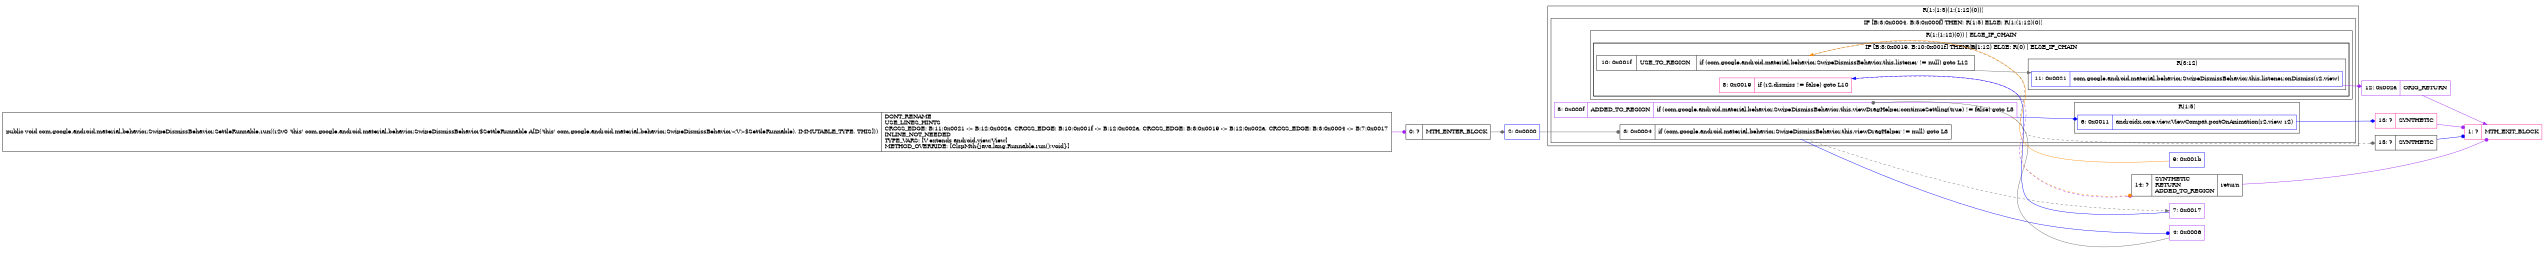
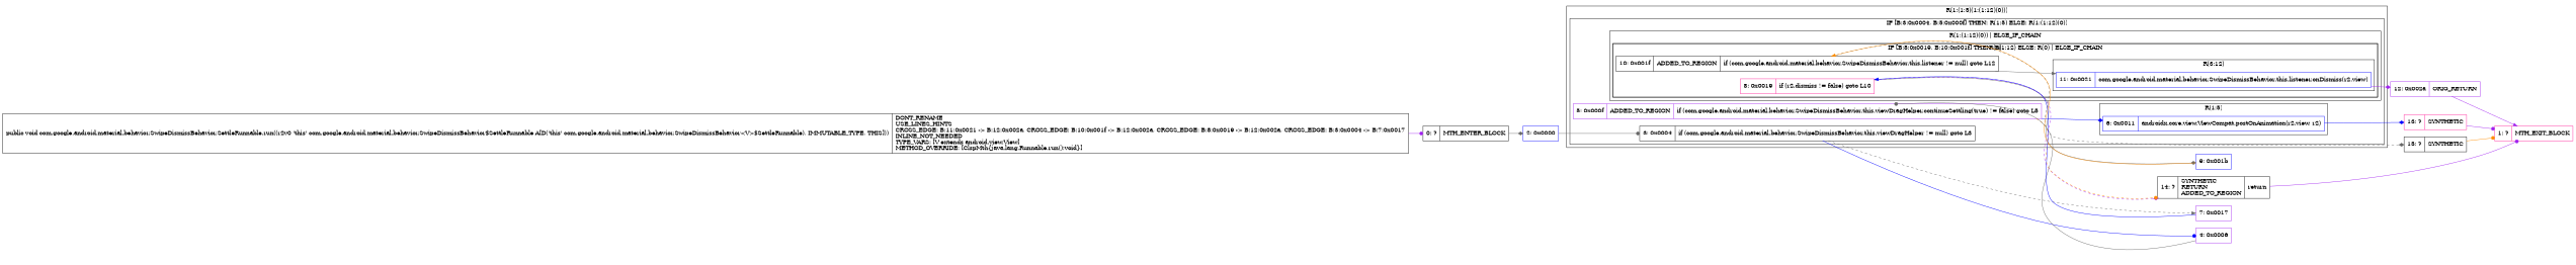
  digraph {
    rankdir=LR
    node [color=black shape=record]
    edge [arrowhead=dot color=gray40]
    n1 [color=blue label="{6\:\ 0x0011|androidx.core.view.ViewCompat.postOnAnimation(r2.view, r2)\l}"]
    n2 [color=blue label="{11\:\ 0x0021|com.google.android.material.behavior.SwipeDismissBehavior.this.listener.onDismiss(r2.view)\l}"]
    n3 [color=deeppink label="{8\:\ 0x0019|if (r2.dismiss != false) goto L10\l}"]
-   n4 [label="{10\:\ 0x001f|USE_TO_REGION\l|if (com.google.android.material.behavior.SwipeDismissBehavior.this.listener != null) goto L12\l}"]
+   n4 [label="{10\:\ 0x001f|ADDED_TO_REGION\l|if (com.google.android.material.behavior.SwipeDismissBehavior.this.listener != null) goto L12\l}"]
    n5 [label="{3\:\ 0x0004|if (com.google.android.material.behavior.SwipeDismissBehavior.this.viewDragHelper != null) goto L3\l}"]
    n6 [color=purple label="{5\:\ 0x000f|ADDED_TO_REGION\l|if (com.google.android.material.behavior.SwipeDismissBehavior.this.viewDragHelper.continueSettling(true) != false) goto L5\l}"]
    n7 [color=deeppink label="{13\:\ ?|SYNTHETIC\l}"]
    n8 [color=purple label="{12\:\ 0x002a|ORIG_RETURN\l}"]
    n9 [color=blue label="{9\:\ 0x001b}"]
    n10 [label="{14\:\ ?|SYNTHETIC\lRETURN\lADDED_TO_REGION\l|return\l}"]
    n11 [label="{15\:\ ?|SYNTHETIC\l}"]
    n12 [color=purple label="{4\:\ 0x0006}"]
    n13 [color=purple label="{7\:\ 0x0017}"]
    n14 [color=deeppink label="{1\:\ ?|MTH_EXIT_BLOCK\l}"]
    n15 [label="{0\:\ ?|MTH_ENTER_BLOCK\l}"]
    n16 [color=blue label="{2\:\ 0x0000}"]
    n17 [label="{public void com.google.android.material.behavior.SwipeDismissBehavior.SettleRunnable.run((r2v0 'this' com.google.android.material.behavior.SwipeDismissBehavior$SettleRunnable A[D('this' com.google.android.material.behavior.SwipeDismissBehavior\<V\>$SettleRunnable), IMMUTABLE_TYPE, THIS]))  | DONT_RENAME\lUSE_LINES_HINTS\lCROSS_EDGE: B:11:0x0021 \-\> B:12:0x002a, CROSS_EDGE: B:10:0x001f \-\> B:12:0x002a, CROSS_EDGE: B:8:0x0019 \-\> B:12:0x002a, CROSS_EDGE: B:3:0x0004 \-\> B:7:0x0017\lINLINE_NOT_NEEDED\lTYPE_VARS: [V extends android.view.View]\lMETHOD_OVERRIDE: [ClspMth\{java.lang.Runnable.run():void\}]\l}"]
    subgraph cluster_1 {
      label="R(1:(1:5)(1:(1:12)(0)))"
      subgraph cluster_2 {
        label="IF [B:3:0x0004, B:5:0x000f] THEN: R(1:5) ELSE: R(1:(1:12)(0))"
        n5
        n6
        subgraph cluster_3 {
          label="R(1:5)"
          n1
        }
        subgraph cluster_4 {
          label="R(1:(1:12)(0)) | ELSE_IF_CHAIN\l"
          subgraph cluster_5 {
            label="IF [B:8:0x0019, B:10:0x001f] THEN: R(1:12) ELSE: R(0) | ELSE_IF_CHAIN\l"
            n3
            n4
            subgraph cluster_6 {
              label="R(3:12)"
              n2
            }
            subgraph cluster_7 {
              label="R(0)"
            }
          }
        }
      }
    }
    n1 -> n7 [arrowhead=diamond color=blue]
    n2 -> n8 [arrowhead=diamond color=purple]
+   n3 -> n9 [arrowhead=diamond]
    n3 -> n10 [arrowhead=diamond color=purple style=dashed]
    n4 -> n2 [arrowhead=normal]
    n4 -> n11 [arrowhead=diamond style=dashed]
    n5 -> n12 [color=blue]
    n5 -> n13 [arrowhead=normal style=dashed]
    n6 -> n1 [arrowhead=diamond color=blue]
    n6 -> n10 [color=darkorange style=dashed]
    n7 -> n14 [color=purple]
    n8 -> n14 [arrowhead=normal color=purple]
    n9 -> n4 [arrowhead=normal color=darkorange]
    n10 -> n14 [color=purple]
-   n11 -> n14 [color=blue]
+   n11 -> n14 [color=darkorange]
    n12 -> n6
    n13 -> n3 [arrowhead=normal color=blue]
    n15 -> n16 [arrowhead=diamond]
    n16 -> n5
    n17 -> n15 [color=purple]
  }
